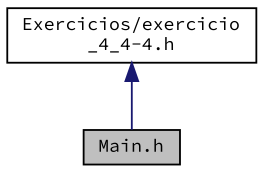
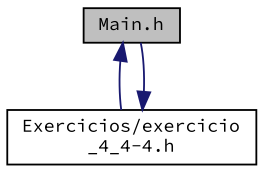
  digraph {
    fontname="Source Code Pro"
    node [color=black fontname="Source Code Pro" fontsize=10 shape=record style=filled]
    edge [color=midnightblue dir=back fontname="Source Code Pro" fontsize=10 labelfontname=Helvetica labelfontsize=10 style=solid]
    n1 [fillcolor=grey75 fontcolor=black height=0.2 label="Main.h" width=0.4]
    n2 [fillcolor=white height=0.2 label="Exercicios/exercicio\l_4_4-4.h" width=0.4]
+   n1 -> n2
    n2 -> n1
  }
